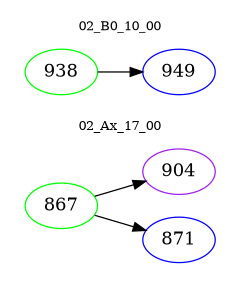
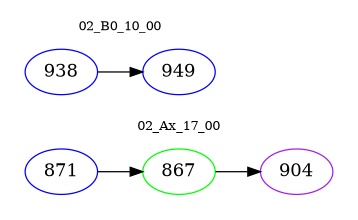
  digraph {
    rankdir=LR
    node [color=green]
    edge [color=black]
    n1 [label=867]
    n2 [color=blue label=871]
    n3 [color=purple label=904]
-   n4 [label=938]
+   n4 [color=blue label=938]
    n5 [color=blue label=949]
    subgraph cluster_1 {
      color=white
      fontsize=10
      label="02_Ax_17_00"
      n1
      n2
      n3
    }
    subgraph cluster_2 {
      color=white
      fontsize=10
      label="02_B0_10_00"
      n4
      n5
    }
-   n1 -> n2
+   n2 -> n1
    n1 -> n3
    n4 -> n5
  }
